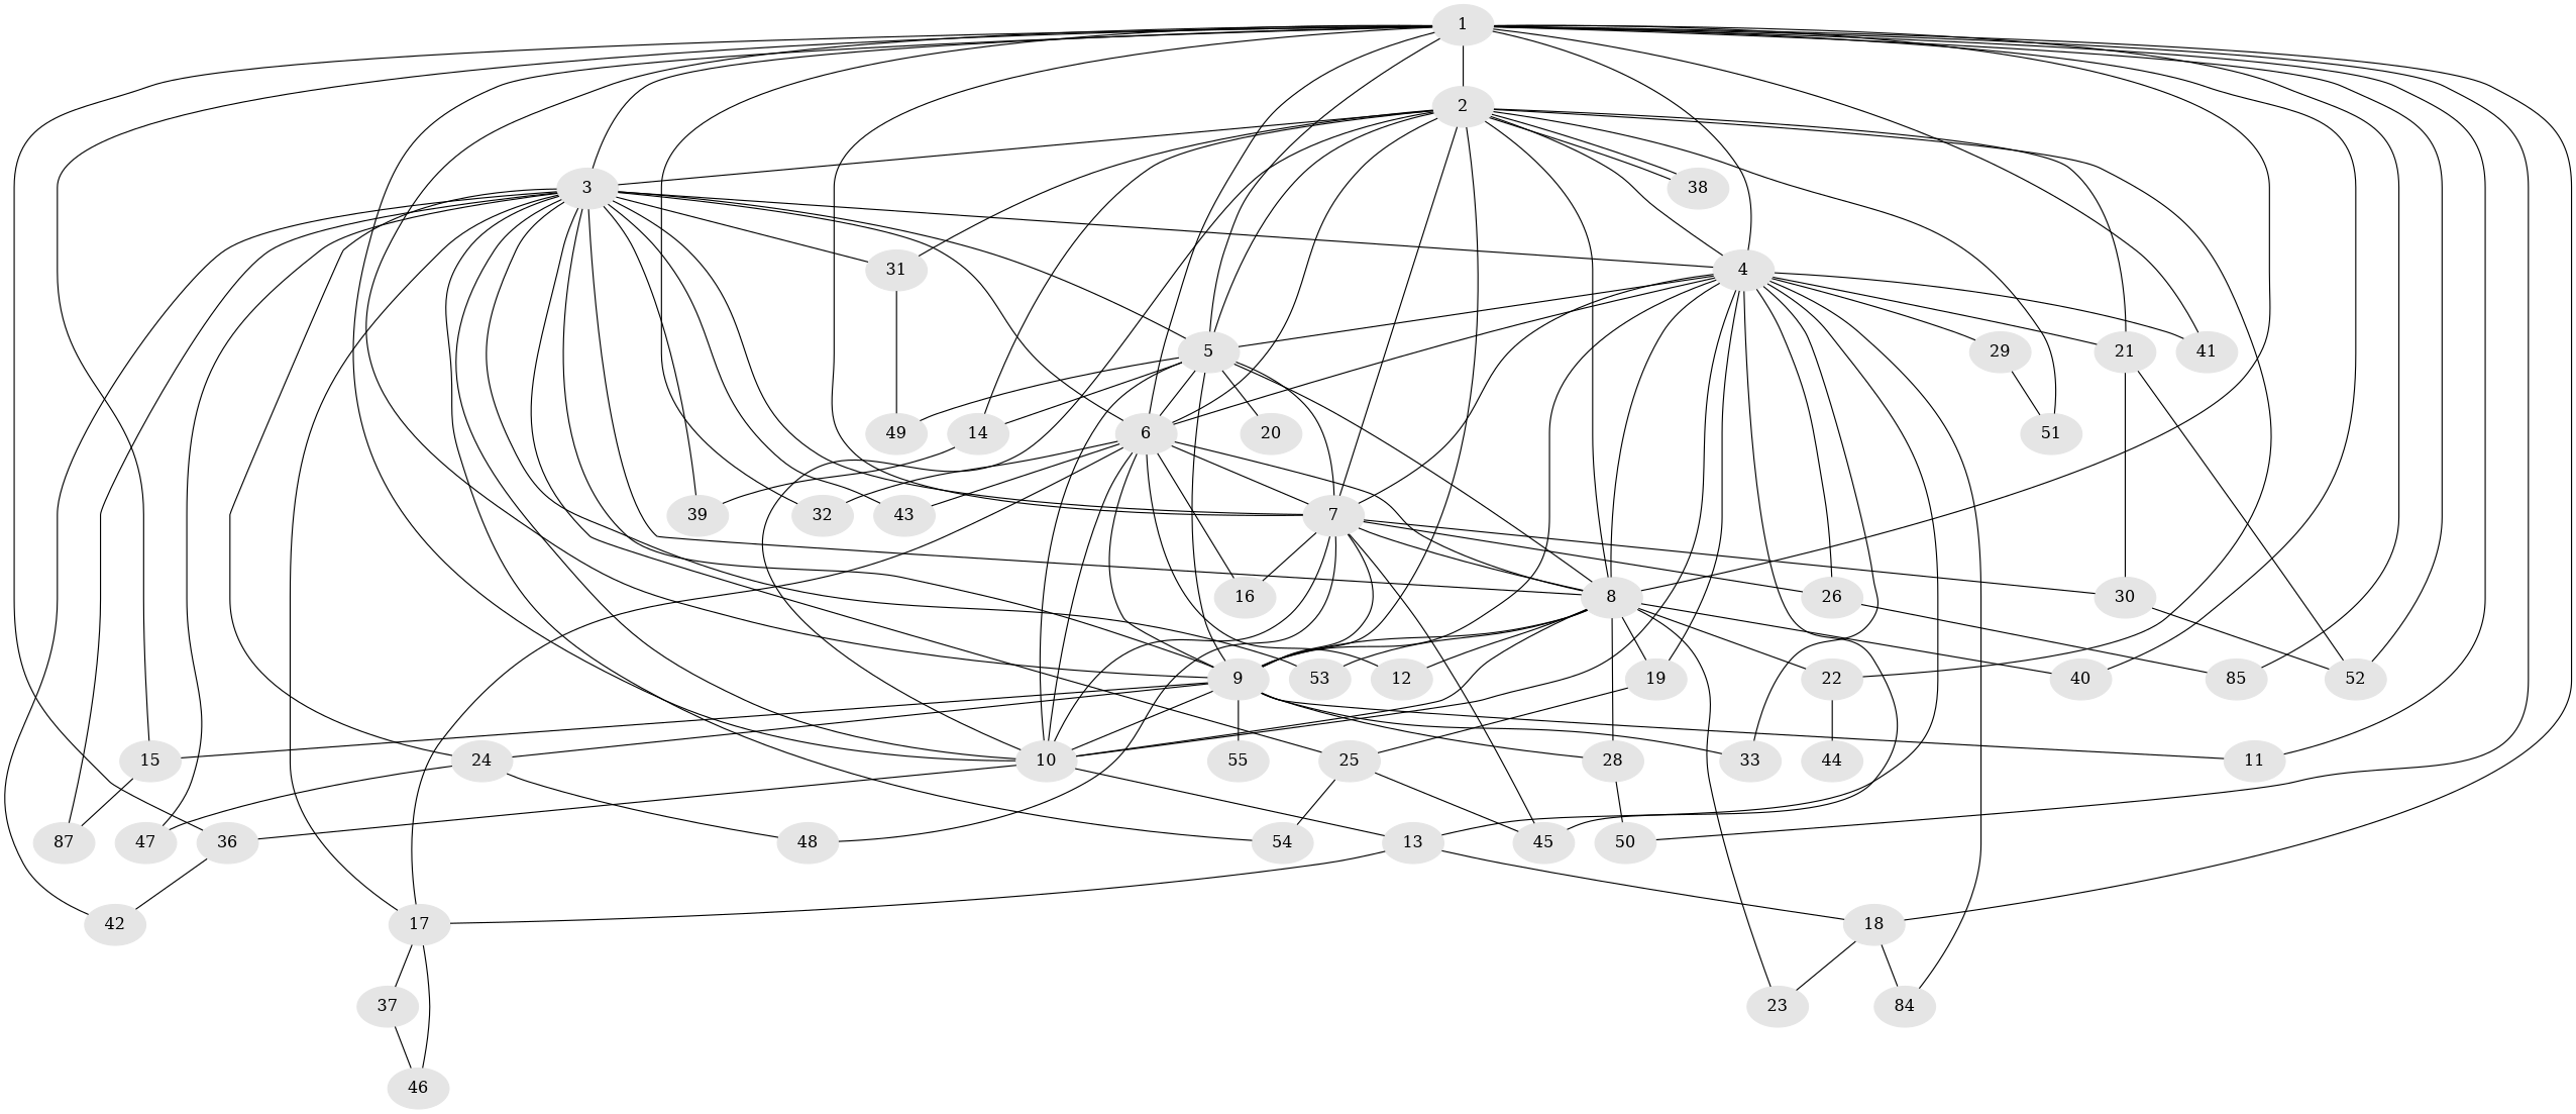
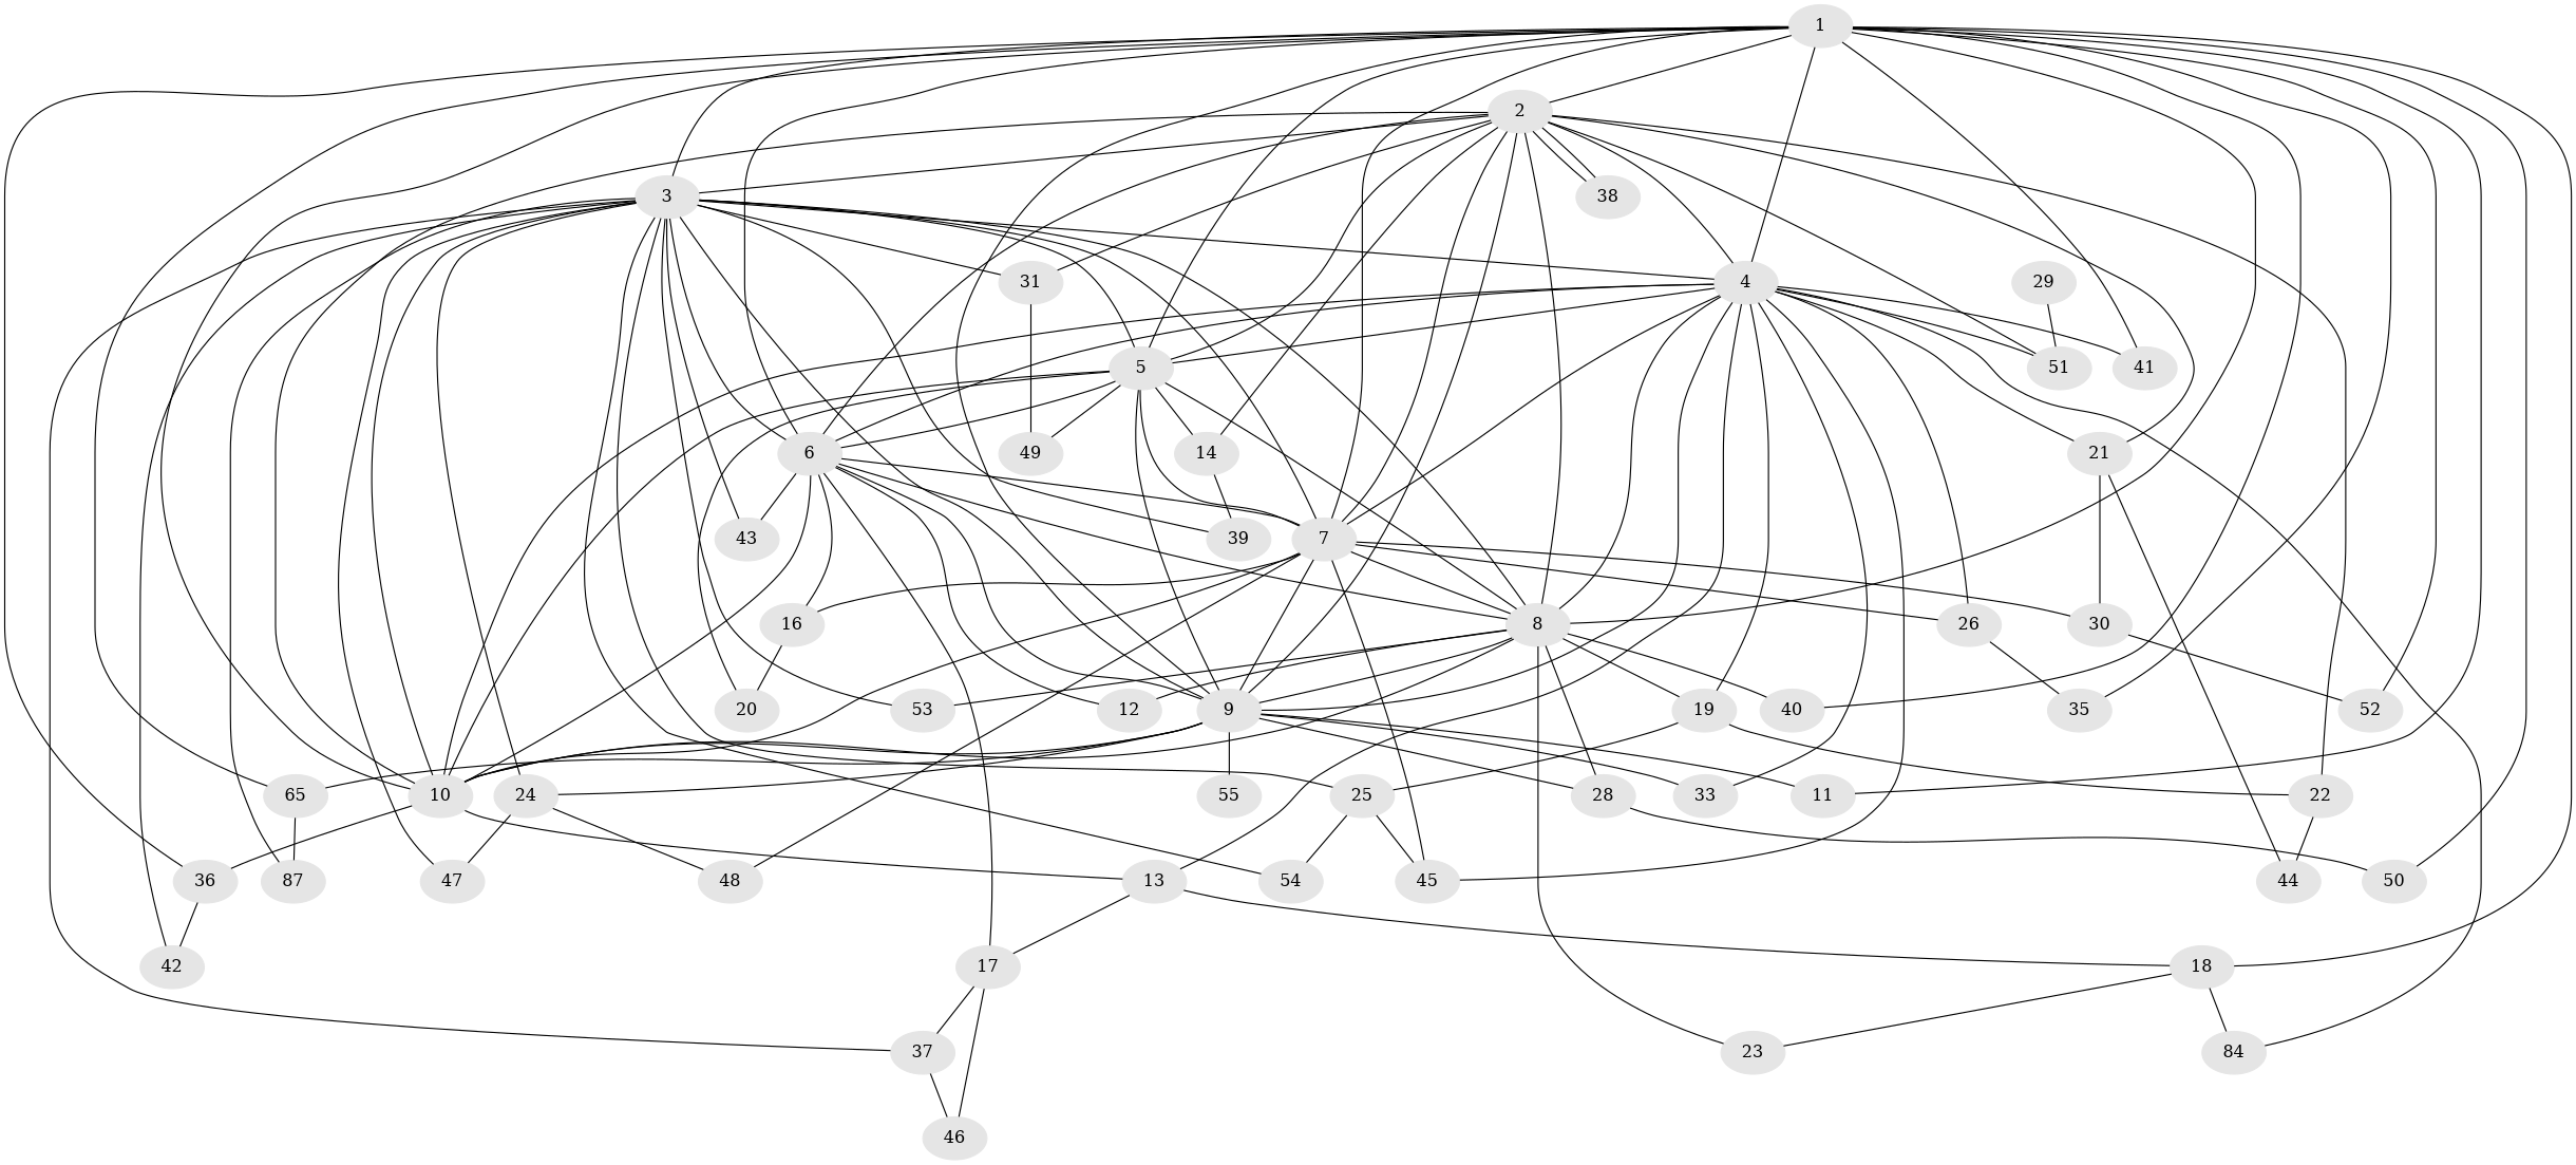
  graph {
    node [color=gray90 style=filled]
    1
    2
    3
    4
    5
    6
    7
    8
    9
    10
    11
-   15
+   15 [label=65]
    18
-   32
-   35 [label=85]
+   35
    36
    40
    41
    50
    52
    14
    21
    22
    31
    38
    51
    24
    25
    n29 [label=87]
    37
    39
    42
    43
    47
    53
    54
    13
    19
    26
    29
    33
    n42 [label=84]
    45
    20
    49
    12
    16
    17
    30
    48
    23
    28
    55
    44
    46
    1 -- 2
    1 -- 3
    1 -- 4
    1 -- 5
    1 -- 6
    1 -- 7
    1 -- 8
    1 -- 9
    1 -- 10
    1 -- 11
    1 -- 15
    1 -- 18
-   1 -- 32
    1 -- 35
    1 -- 36
    1 -- 40
    1 -- 41
    1 -- 50
    1 -- 52
    2 -- 3
    2 -- 4
    2 -- 5
    2 -- 6
    2 -- 7
    2 -- 8
    2 -- 9
    2 -- 10
    2 -- 14
    2 -- 21
    2 -- 22
    2 -- 31
    2 -- 38
    2 -- 38
    2 -- 51
    3 -- 4
    3 -- 5
    3 -- 6
    3 -- 7
    3 -- 8
    3 -- 9
    3 -- 10
    3 -- 31
    3 -- 24
    3 -- 25
    3 -- n29
-   3 -- 17
+   3 -- 37
    3 -- 39
    3 -- 42
    3 -- 43
    3 -- 47
    3 -- 53
    3 -- 54
    4 -- 5
    4 -- 6
    4 -- 7
    4 -- 8
    4 -- 9
    4 -- 10
    4 -- 41
    4 -- 21
    4 -- 13
    4 -- 19
    4 -- 26
-   4 -- 29
+   4 -- 51
    4 -- 33
    4 -- n42
    4 -- 45
    5 -- 6
    5 -- 7
    5 -- 8
    5 -- 9
    5 -- 10
    5 -- 14
    5 -- 20
    5 -- 49
    6 -- 7
    6 -- 8
    6 -- 9
    6 -- 10
-   6 -- 32
    6 -- 43
    6 -- 12
    6 -- 16
    6 -- 17
    7 -- 8
    7 -- 9
    7 -- 10
    7 -- 26
    7 -- 45
    7 -- 16
    7 -- 30
    7 -- 48
    8 -- 9
    8 -- 10
    8 -- 40
-   8 -- 22
+   19 -- 22
    8 -- 53
    8 -- 19
    8 -- 12
    8 -- 23
    8 -- 28
    9 -- 10
    9 -- 11
    9 -- 15
    9 -- 24
    9 -- 33
    9 -- 28
    9 -- 55
    10 -- 36
    10 -- 13
    15 -- n29
    18 -- n42
    18 -- 23
    36 -- 42
    14 -- 39
    21 -- 30
-   21 -- 52
+   21 -- 44
    22 -- 44
    31 -- 49
    24 -- 47
    24 -- 48
    25 -- 54
    25 -- 45
    37 -- 46
    13 -- 18
    13 -- 17
    19 -- 25
    26 -- 35
    29 -- 51
+   16 -- 20
    17 -- 37
    17 -- 46
    30 -- 52
    28 -- 50
  }
